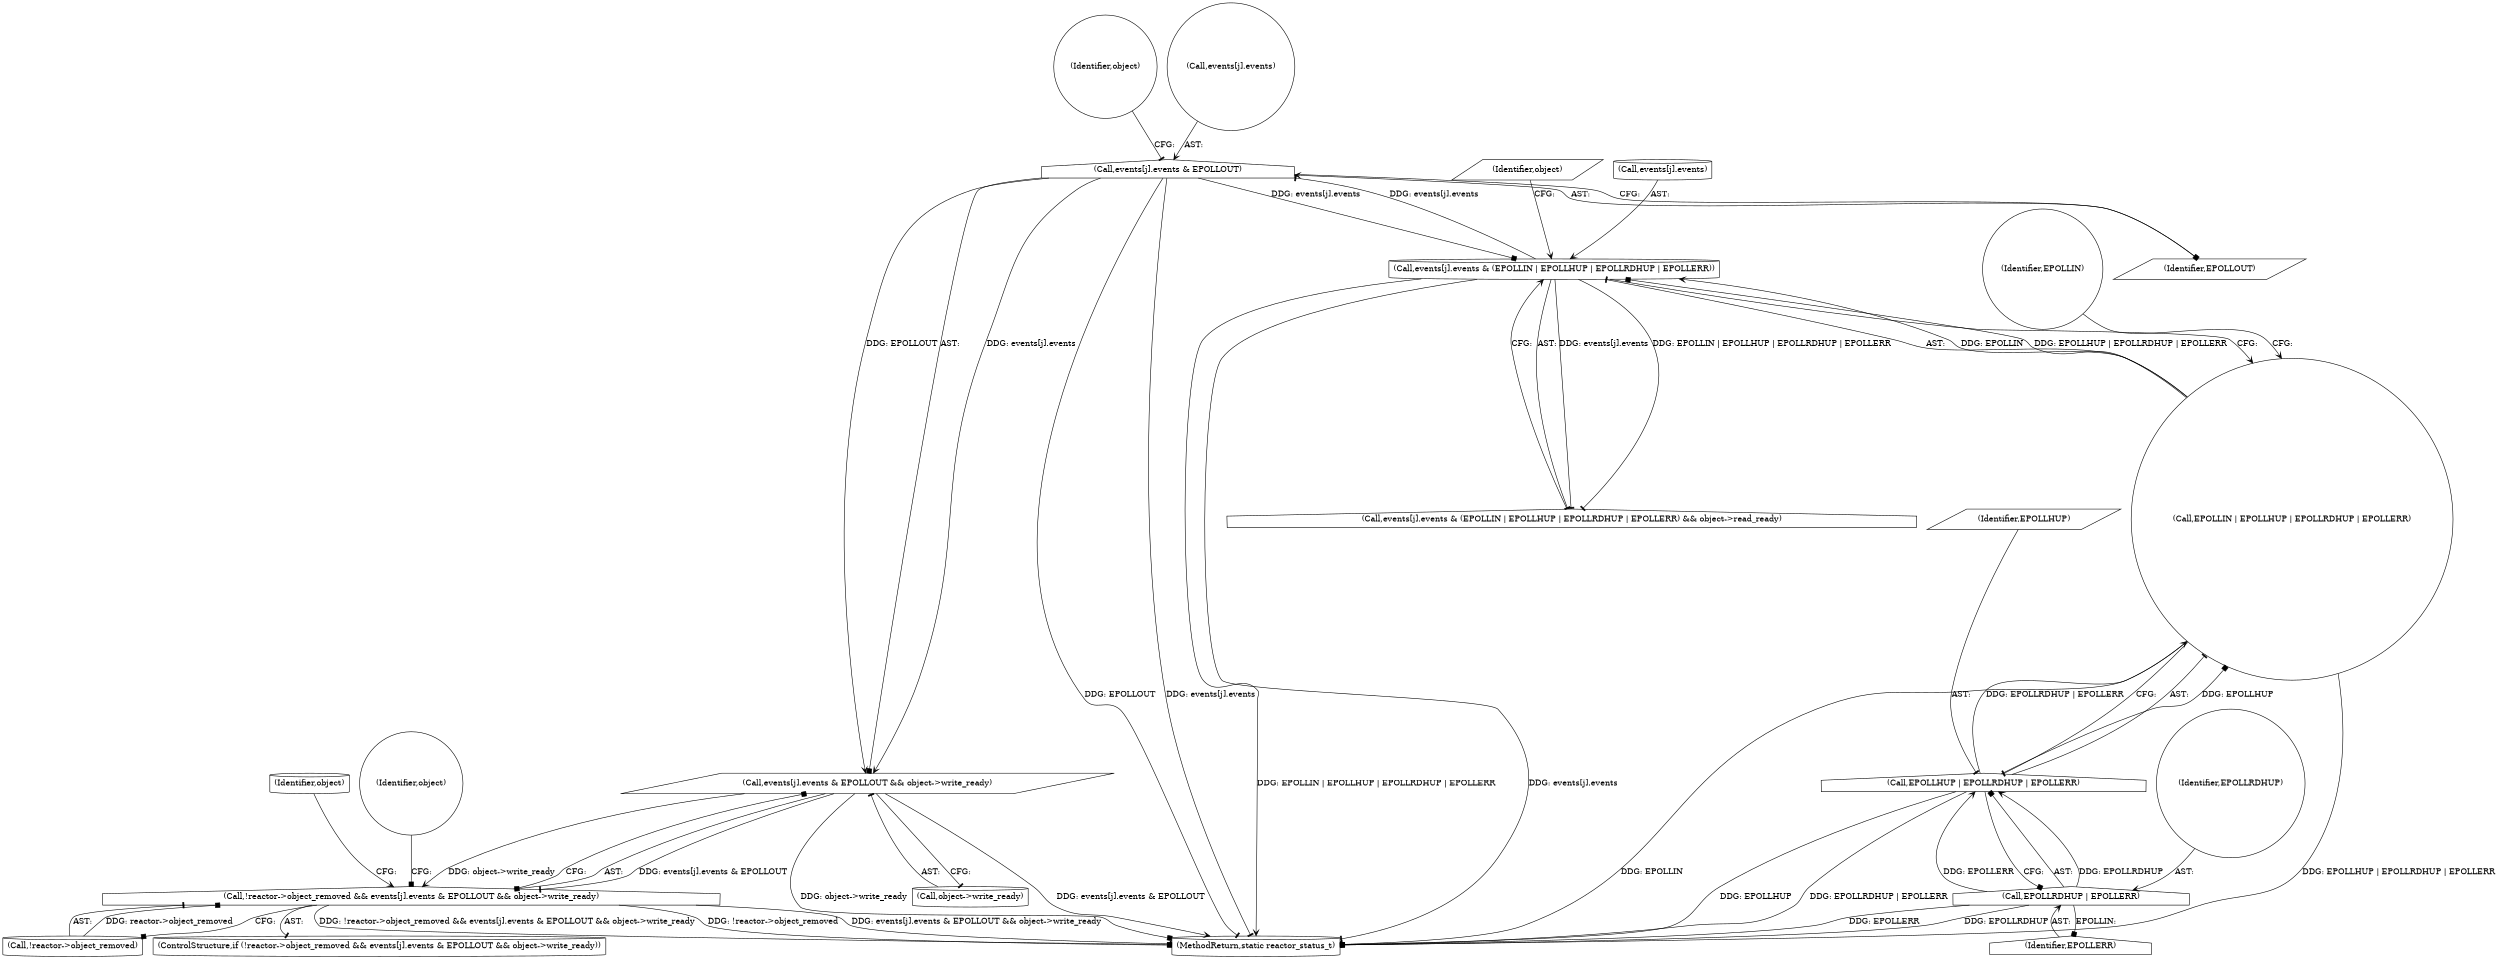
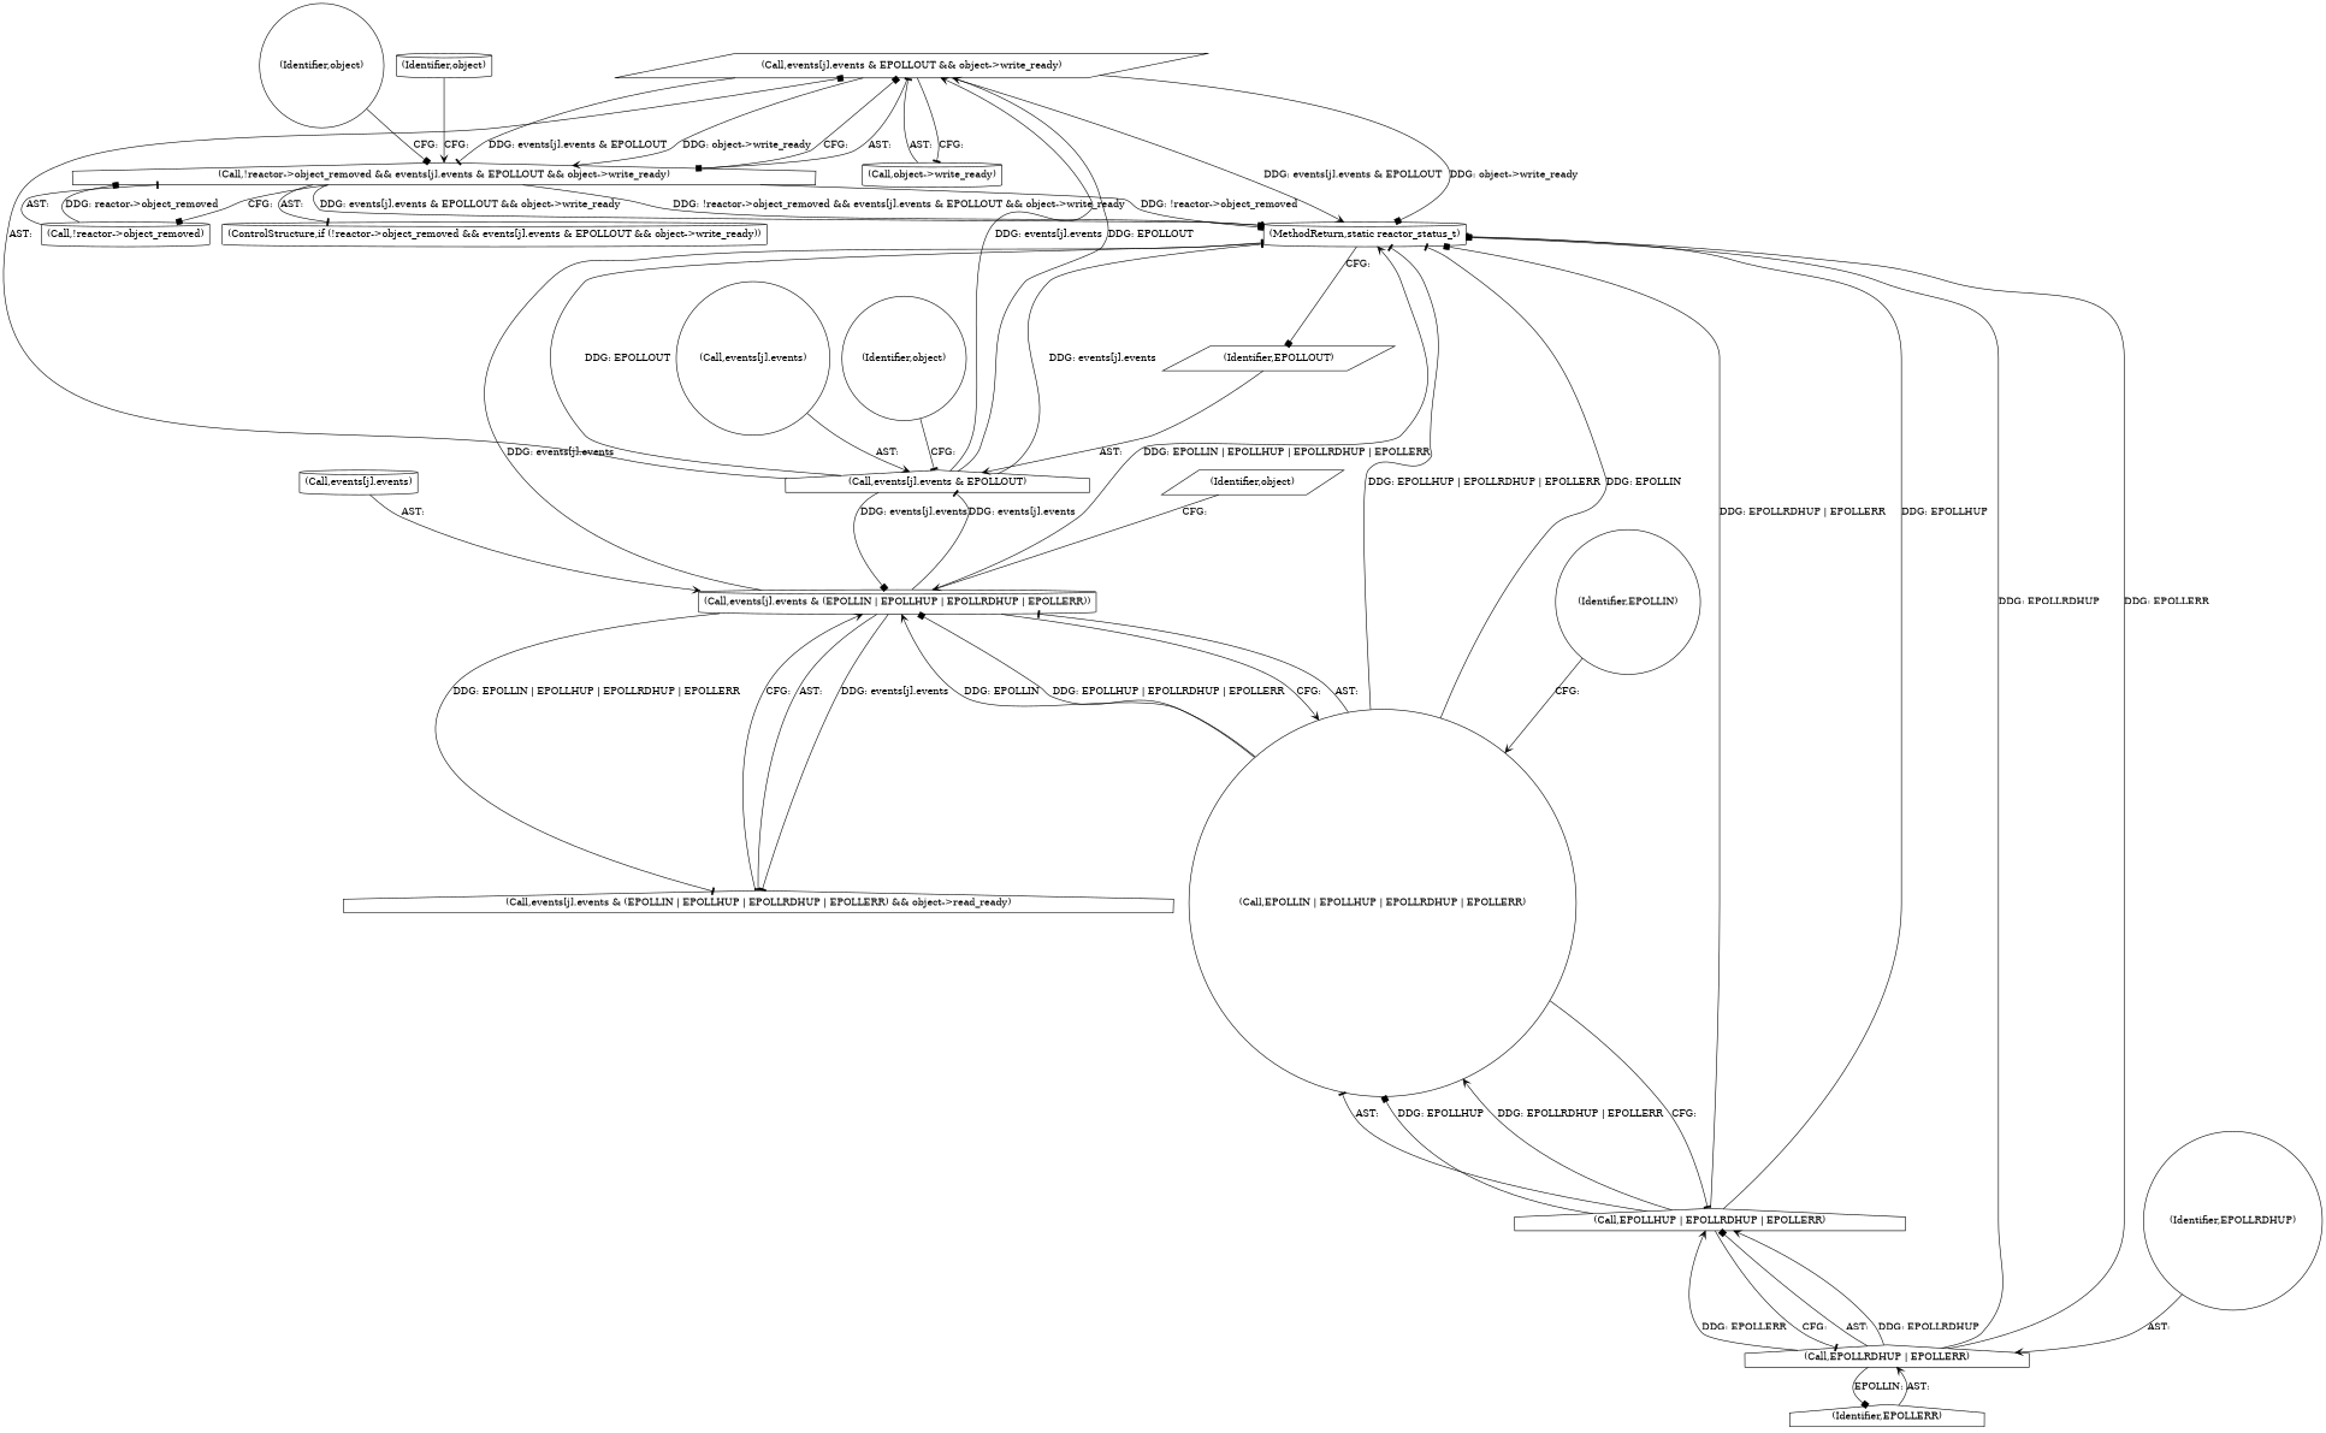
  digraph {
    node [shape=cylinder]
    edge [arrowhead=tee]
    n1 [label="(Call,events[j].events & EPOLLOUT && object->write_ready)" shape=parallelogram]
    n2 [label="(Call,!reactor->object_removed && events[j].events & EPOLLOUT && object->write_ready)" shape=house]
    n3 [label="(Call,object->write_ready)"]
    n4 [label="(MethodReturn,static reactor_status_t)"]
    n5 [label="(Call,events[j].events & EPOLLOUT)" shape=house]
    n6 [label="(Call,events[j].events & (EPOLLIN | EPOLLHUP | EPOLLRDHUP | EPOLLERR))"]
    n7 [label="(Identifier,EPOLLOUT)" shape=parallelogram]
    n8 [label="(Call,!reactor->object_removed)"]
    n9 [label="(ControlStructure,if (!reactor->object_removed && events[j].events & EPOLLOUT && object->write_ready))"]
    n10 [label="(Call,EPOLLIN | EPOLLHUP | EPOLLRDHUP | EPOLLERR)" shape=circle]
    n11 [label="(Call,events[j].events & (EPOLLIN | EPOLLHUP | EPOLLRDHUP | EPOLLERR) && object->read_ready)" shape=house]
    n12 [label="(Call,EPOLLHUP | EPOLLRDHUP | EPOLLERR)" shape=house]
    n13 [label="(Call,EPOLLRDHUP | EPOLLERR)" shape=house]
    n14 [label="(Identifier,EPOLLERR)" shape=house]
    n15 [label="(Identifier,EPOLLIN)" shape=circle]
    n16 [label="(Identifier,object)" shape=parallelogram]
    n17 [label="(Identifier,object)" shape=circle]
    n18 [label="(Identifier,EPOLLRDHUP)" shape=circle]
    n19 [label="(Identifier,object)" shape=circle]
    n20 [label="(Call,events[j].events)" shape=circle]
    n21 [label="(Call,events[j].events)"]
-   n22 [label="(Identifier,EPOLLHUP)" shape=parallelogram]
    n23 [label="(Identifier,object)"]
    n1 -> n2 [arrowhead=box label="AST: "]
    n1 -> n2 [label="DDG: events[j].events & EPOLLOUT"]
    n1 -> n2 [arrowhead=vee label="DDG: object->write_ready"]
    n1 -> n3 [label="CFG: "]
    n1 -> n4 [arrowhead=vee label="DDG: events[j].events & EPOLLOUT"]
    n1 -> n4 [arrowhead=box label="DDG: object->write_ready"]
    n2 -> n1 [arrowhead=box label="CFG: "]
    n2 -> n4 [arrowhead=box label="DDG: !reactor->object_removed && events[j].events & EPOLLOUT && object->write_ready"]
    n2 -> n4 [arrowhead=box label="DDG: !reactor->object_removed"]
    n2 -> n4 [label="DDG: events[j].events & EPOLLOUT && object->write_ready"]
    n2 -> n8 [arrowhead=box label="CFG: "]
    n2 -> n9 [label="AST: "]
    n3 -> n1 [label="AST: "]
    n5 -> n1 [arrowhead=box label="AST: "]
    n5 -> n1 [arrowhead=vee label="DDG: events[j].events"]
    n5 -> n1 [arrowhead=vee label="DDG: EPOLLOUT"]
    n5 -> n4 [label="DDG: EPOLLOUT"]
    n5 -> n4 [label="DDG: events[j].events"]
    n5 -> n6 [arrowhead=box label="DDG: events[j].events"]
-   n5 -> n7 [arrowhead=box label="CFG: "]
+   n4 -> n7 [arrowhead=box label="CFG: "]
    n6 -> n4 [arrowhead=vee label="DDG: EPOLLIN | EPOLLHUP | EPOLLRDHUP | EPOLLERR"]
    n6 -> n4 [label="DDG: events[j].events"]
    n6 -> n5 [label="DDG: events[j].events"]
    n6 -> n10 [arrowhead=vee label="CFG: "]
    n6 -> n11 [label="AST: "]
    n6 -> n11 [label="DDG: events[j].events"]
    n6 -> n11 [label="DDG: EPOLLIN | EPOLLHUP | EPOLLRDHUP | EPOLLERR"]
    n7 -> n5 [arrowhead=vee label="AST: "]
    n8 -> n2 [label="AST: "]
    n8 -> n2 [arrowhead=box label="DDG: reactor->object_removed"]
    n10 -> n4 [label="DDG: EPOLLIN"]
    n10 -> n4 [label="DDG: EPOLLHUP | EPOLLRDHUP | EPOLLERR"]
    n10 -> n6 [label="AST: "]
    n10 -> n6 [arrowhead=vee label="DDG: EPOLLIN"]
    n10 -> n6 [arrowhead=box label="DDG: EPOLLHUP | EPOLLRDHUP | EPOLLERR"]
    n10 -> n12 [label="CFG: "]
    n11 -> n6 [arrowhead=vee label="CFG: "]
    n12 -> n4 [label="DDG: EPOLLHUP"]
    n12 -> n4 [arrowhead=box label="DDG: EPOLLRDHUP | EPOLLERR"]
    n12 -> n10 [label="AST: "]
    n12 -> n10 [arrowhead=box label="DDG: EPOLLHUP"]
    n12 -> n10 [arrowhead=vee label="DDG: EPOLLRDHUP | EPOLLERR"]
-   n12 -> n13 [arrowhead=box label="CFG: "]
+   n12 -> n13 [label="CFG: "]
    n13 -> n4 [arrowhead=box label="DDG: EPOLLRDHUP"]
    n13 -> n4 [arrowhead=box label="DDG: EPOLLERR"]
    n13 -> n12 [arrowhead=box label="AST: "]
    n13 -> n12 [arrowhead=vee label="DDG: EPOLLRDHUP"]
    n13 -> n12 [arrowhead=vee label="DDG: EPOLLERR"]
    n13 -> n14 [arrowhead=box label="EPOLLIN: "]
    n14 -> n13 [arrowhead=vee label="AST: "]
    n15 -> n10 [arrowhead=vee label="CFG: "]
    n16 -> n6 [arrowhead=vee label="CFG: "]
    n17 -> n2 [arrowhead=box label="CFG: "]
    n18 -> n13 [arrowhead=vee label="AST: "]
    n19 -> n5 [label="CFG: "]
    n20 -> n5 [arrowhead=vee label="AST: "]
    n21 -> n6 [arrowhead=vee label="AST: "]
-   n22 -> n12 [label="AST: "]
    n23 -> n2 [arrowhead=vee label="CFG: "]
  }
